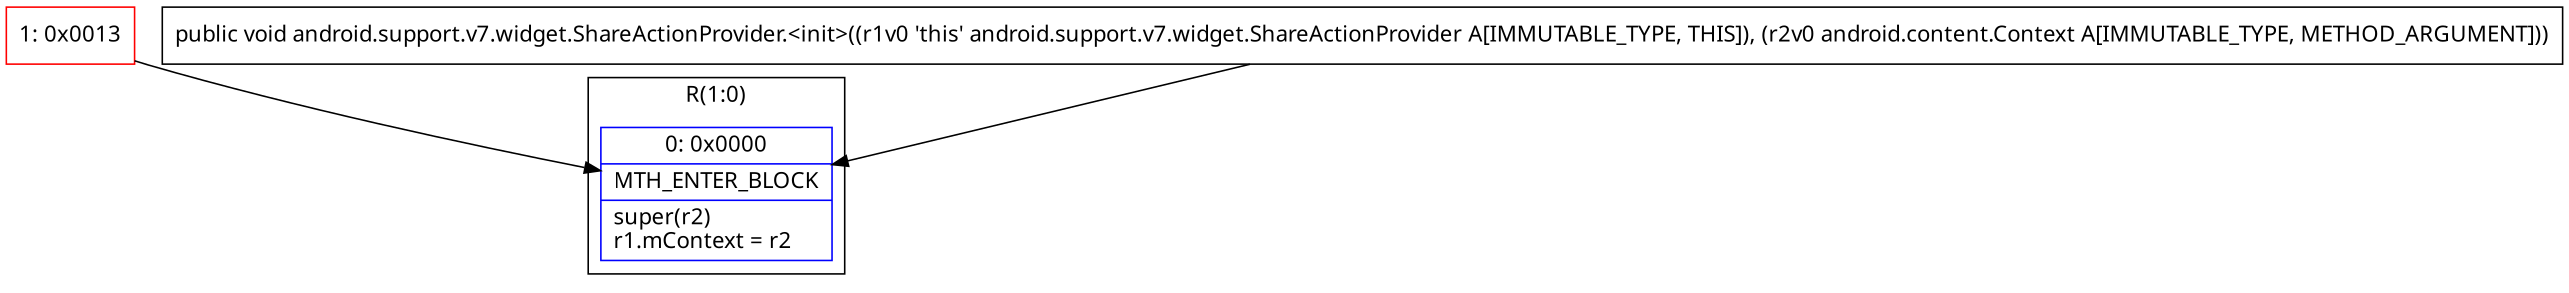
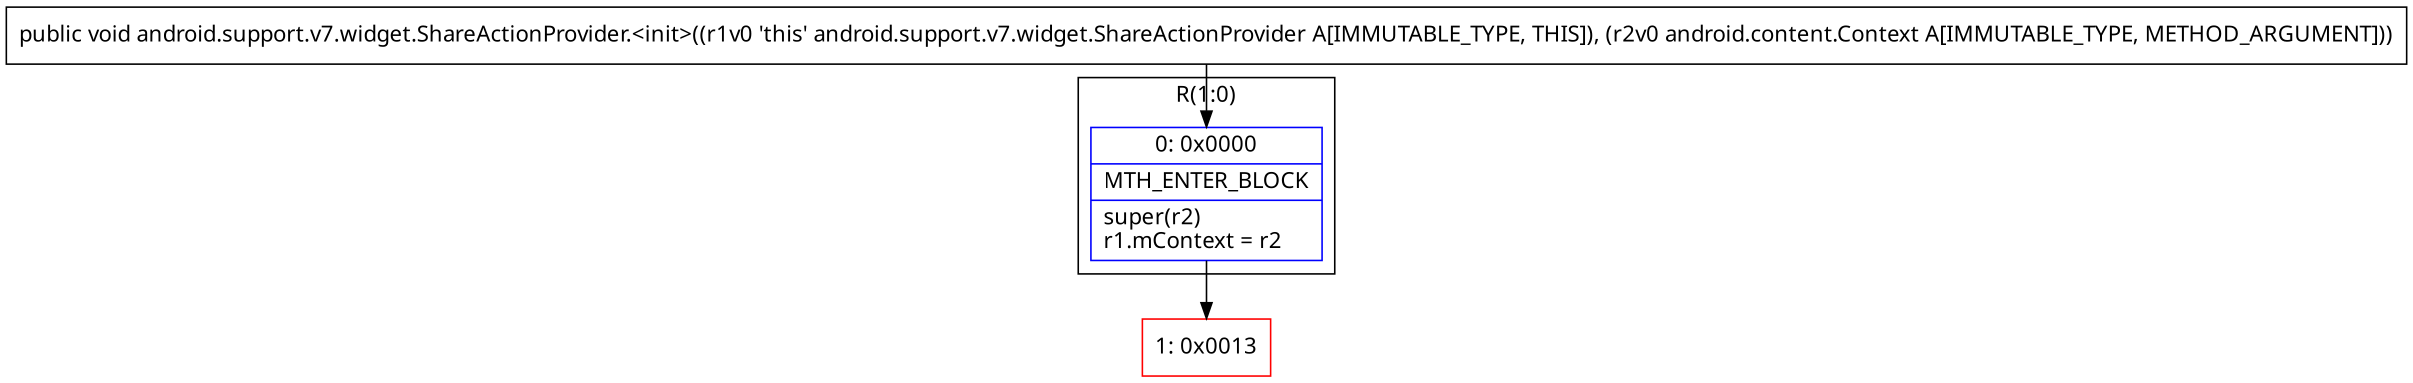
  digraph {
    fontname="Noto Sans"
    node [shape=record fontname="Noto Sans"]
    edge [fontname="Noto Sans"]
    n1 [color=blue label="{0\:\ 0x0000|MTH_ENTER_BLOCK\l|super(r2)\lr1.mContext = r2\l}"]
    n2 [color=red label="{1\:\ 0x0013}"]
    n3 [label="{public void android.support.v7.widget.ShareActionProvider.\<init\>((r1v0 'this' android.support.v7.widget.ShareActionProvider A[IMMUTABLE_TYPE, THIS]), (r2v0 android.content.Context A[IMMUTABLE_TYPE, METHOD_ARGUMENT])) }"]
    subgraph cluster_1 {
      label="R(1:0)"
      n1
    }
-   n2 -> n1
+   n1 -> n2
    n3 -> n1
  }
